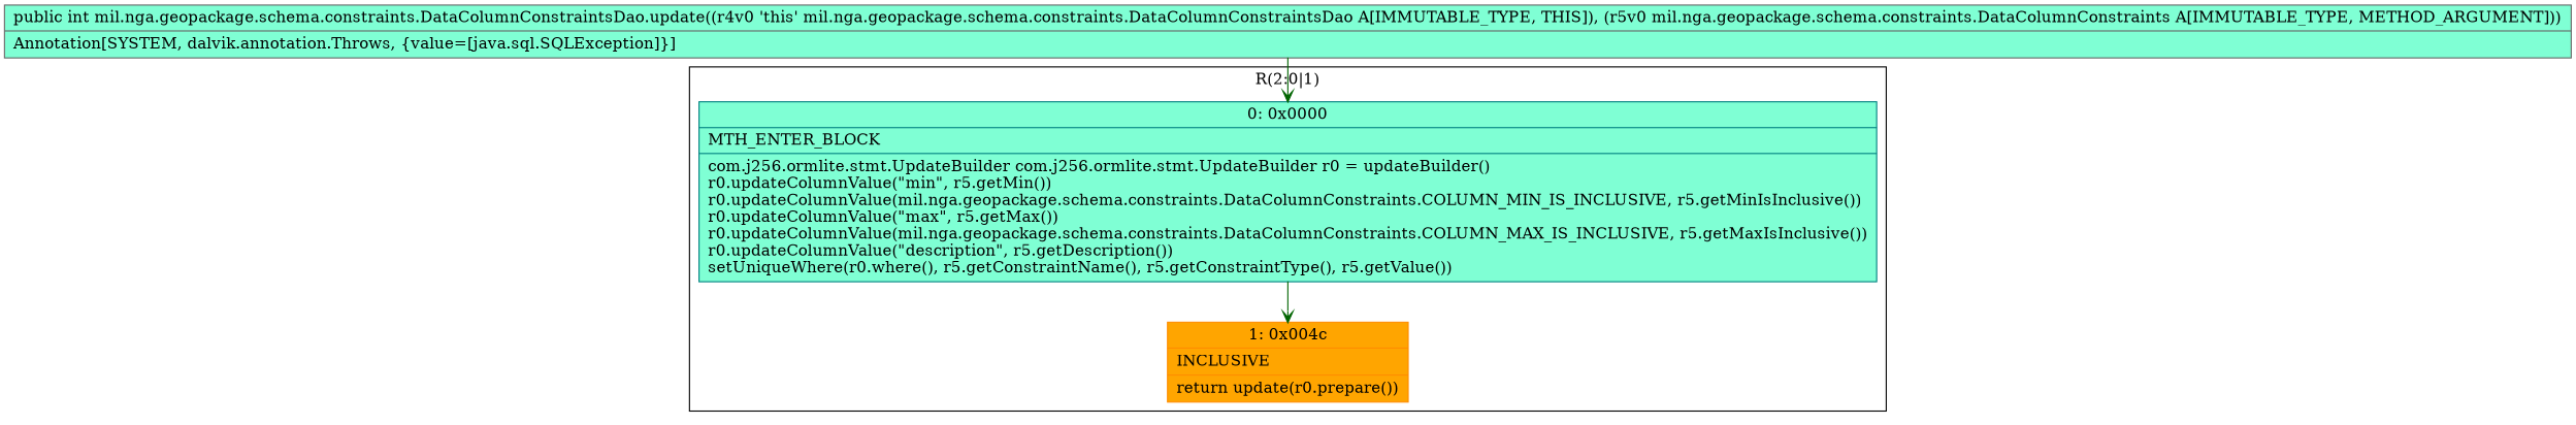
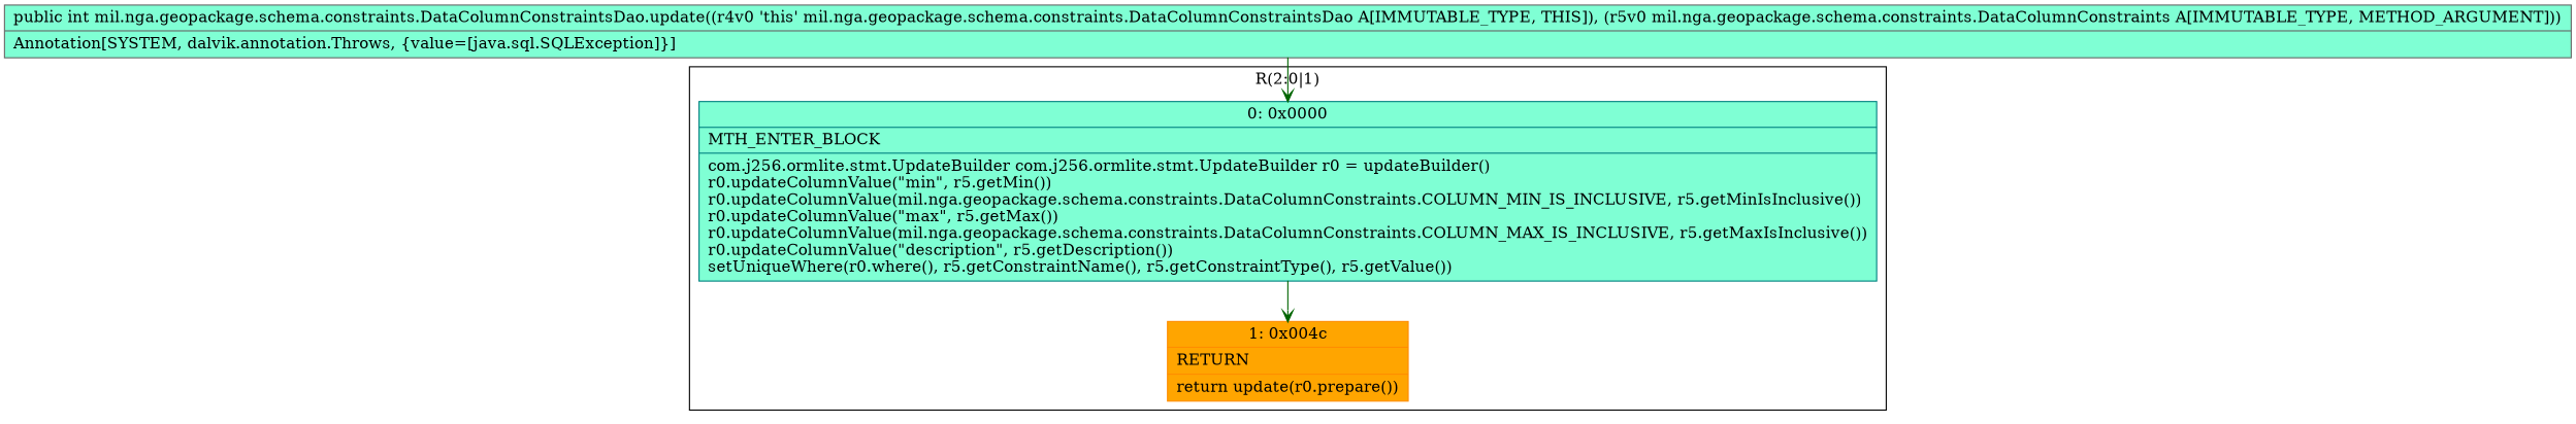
  digraph {
    node [shape=record style=filled fillcolor=aquamarine]
    edge [color=darkgreen arrowhead=vee]
    n1 [color=teal label="{0\:\ 0x0000|MTH_ENTER_BLOCK\l|com.j256.ormlite.stmt.UpdateBuilder com.j256.ormlite.stmt.UpdateBuilder r0 = updateBuilder()\lr0.updateColumnValue(\"min\", r5.getMin())\lr0.updateColumnValue(mil.nga.geopackage.schema.constraints.DataColumnConstraints.COLUMN_MIN_IS_INCLUSIVE, r5.getMinIsInclusive())\lr0.updateColumnValue(\"max\", r5.getMax())\lr0.updateColumnValue(mil.nga.geopackage.schema.constraints.DataColumnConstraints.COLUMN_MAX_IS_INCLUSIVE, r5.getMaxIsInclusive())\lr0.updateColumnValue(\"description\", r5.getDescription())\lsetUniqueWhere(r0.where(), r5.getConstraintName(), r5.getConstraintType(), r5.getValue())\l}"]
-   n2 [color=darkorange label="{1\:\ 0x004c|INCLUSIVE\l|return update(r0.prepare())\l}" fillcolor=orange]
+   n2 [color=darkorange label="{1\:\ 0x004c|RETURN\l|return update(r0.prepare())\l}" fillcolor=orange]
    n3 [label="{public int mil.nga.geopackage.schema.constraints.DataColumnConstraintsDao.update((r4v0 'this' mil.nga.geopackage.schema.constraints.DataColumnConstraintsDao A[IMMUTABLE_TYPE, THIS]), (r5v0 mil.nga.geopackage.schema.constraints.DataColumnConstraints A[IMMUTABLE_TYPE, METHOD_ARGUMENT]))  | Annotation[SYSTEM, dalvik.annotation.Throws, \{value=[java.sql.SQLException]\}]\l}" color=gray40]
    subgraph cluster_1 {
      label="R(2:0|1)"
      n1
      n2
    }
    n1 -> n2
    n3 -> n1
  }
